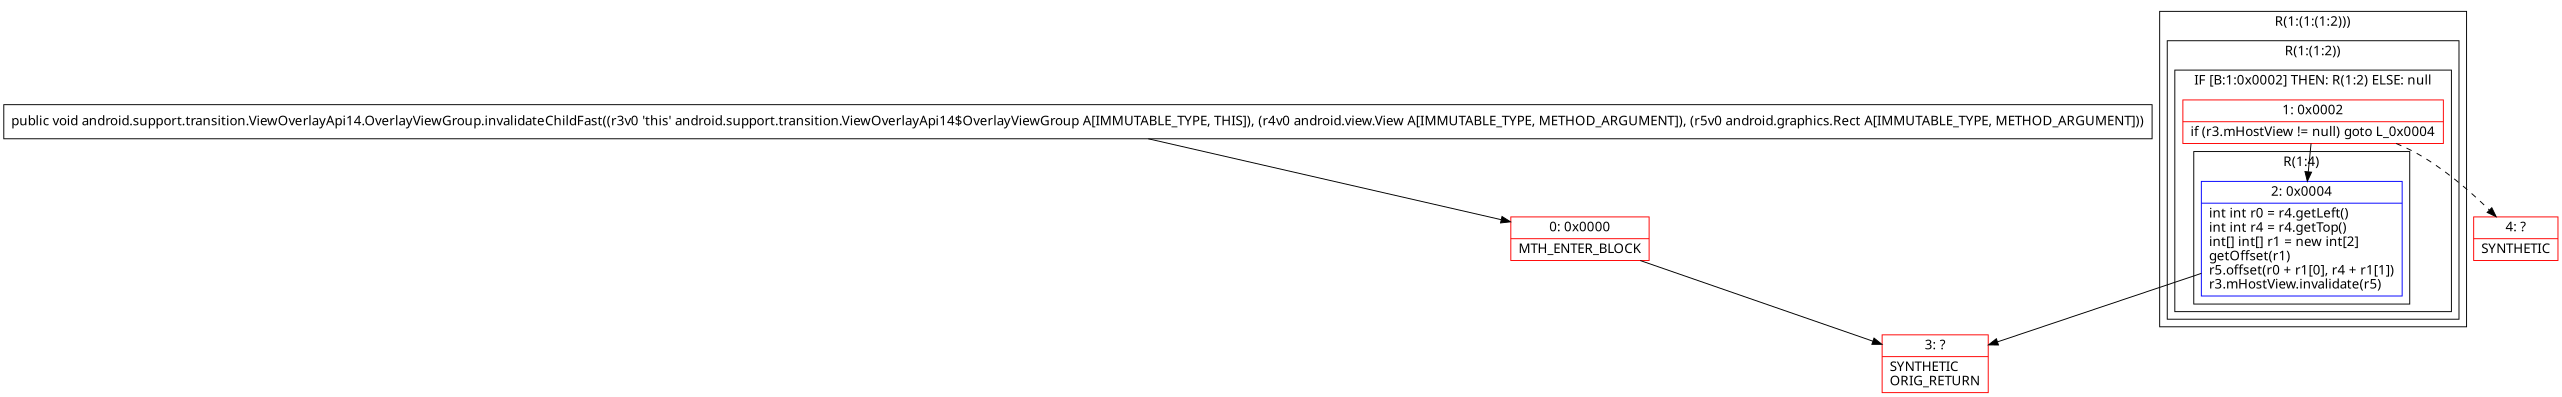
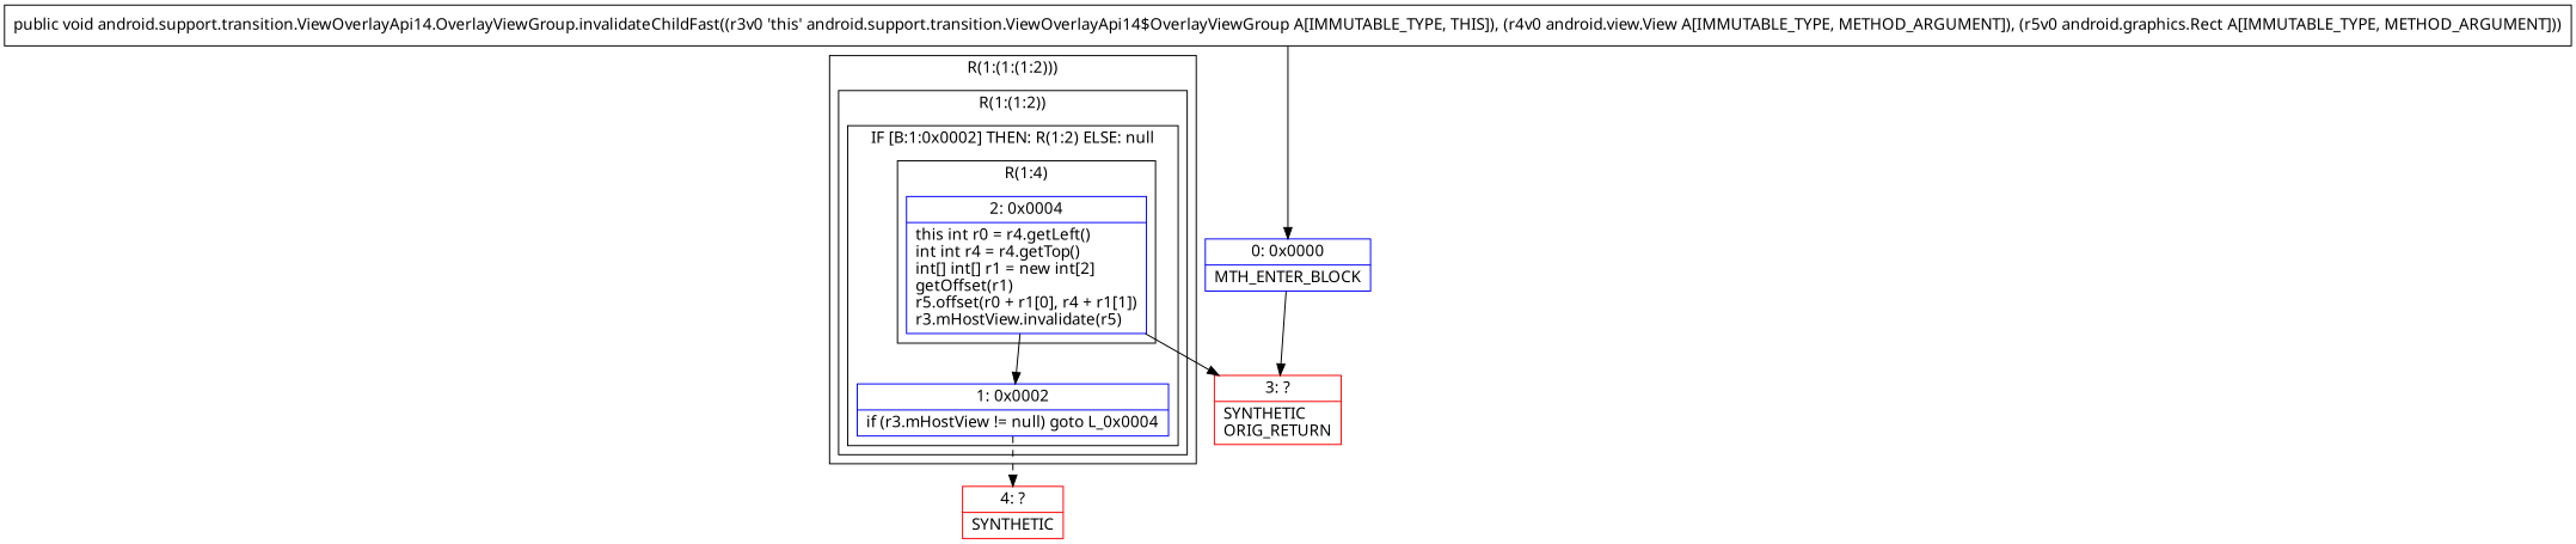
  digraph {
    fontname="Noto Sans"
    node [color=red fontname="Noto Sans" shape=record]
    edge [fontname="Noto Sans"]
-   n1 [color=blue label="{2\:\ 0x0004|int int r0 = r4.getLeft()\lint int r4 = r4.getTop()\lint[] int[] r1 = new int[2]\lgetOffset(r1)\lr5.offset(r0 + r1[0], r4 + r1[1])\lr3.mHostView.invalidate(r5)\l}"]
-   n2 [label="{1\:\ 0x0002|if (r3.mHostView != null) goto L_0x0004\l}"]
+   n1 [color=blue label="{2\:\ 0x0004|this int r0 = r4.getLeft()\lint int r4 = r4.getTop()\lint[] int[] r1 = new int[2]\lgetOffset(r1)\lr5.offset(r0 + r1[0], r4 + r1[1])\lr3.mHostView.invalidate(r5)\l}"]
+   n2 [color=blue label="{1\:\ 0x0002|if (r3.mHostView != null) goto L_0x0004\l}"]
    n3 [label="{3\:\ ?|SYNTHETIC\lORIG_RETURN\l}"]
    n4 [label="{4\:\ ?|SYNTHETIC\l}"]
-   n5 [label="{0\:\ 0x0000|MTH_ENTER_BLOCK\l}"]
+   n5 [color=blue label="{0\:\ 0x0000|MTH_ENTER_BLOCK\l}"]
    n6 [label="{public void android.support.transition.ViewOverlayApi14.OverlayViewGroup.invalidateChildFast((r3v0 'this' android.support.transition.ViewOverlayApi14$OverlayViewGroup A[IMMUTABLE_TYPE, THIS]), (r4v0 android.view.View A[IMMUTABLE_TYPE, METHOD_ARGUMENT]), (r5v0 android.graphics.Rect A[IMMUTABLE_TYPE, METHOD_ARGUMENT])) }" color=""]
    subgraph cluster_1 {
      label="R(1:(1:(1:2)))"
      subgraph cluster_2 {
        label="R(1:(1:2))"
        subgraph cluster_3 {
          label="IF [B:1:0x0002] THEN: R(1:2) ELSE: null"
          n2
          subgraph cluster_4 {
            label="R(1:4)"
            n1
          }
        }
      }
    }
    n1 -> n3
-   n2 -> n1
+   n1 -> n2
    n2 -> n4 [style=dashed]
    n5 -> n3
    n6 -> n5
  }
